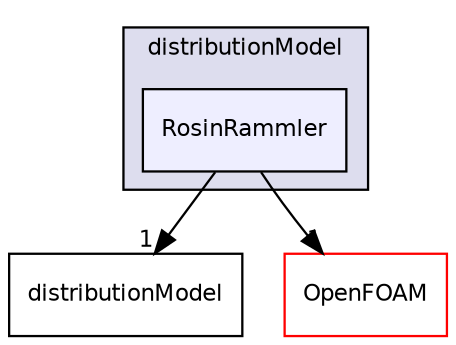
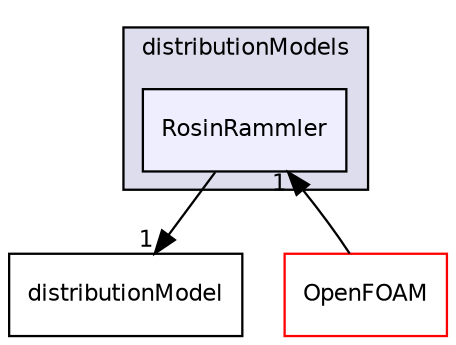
  digraph {
    compound=true
    node [fontname=Helvetica fontsize=10 shape=box]
    edge [headlabel=1 labeldistance=1.5 labelfontname=Helvetica labelfontsize=10]
    n1 [fillcolor="#eeeeff" label=RosinRammler pencolor=black style=filled]
    n2 [label=distributionModel]
    n3 [color=red label=OpenFOAM]
    subgraph cluster_1 {
      bgcolor="#ddddee"
      fontname=Helvetica
      fontsize=10
-     label=distributionModel
+     label=distributionModels
      pencolor=black
      n1
    }
    n1 -> n2
-   n1 -> n3
+   n3 -> n1
  }
